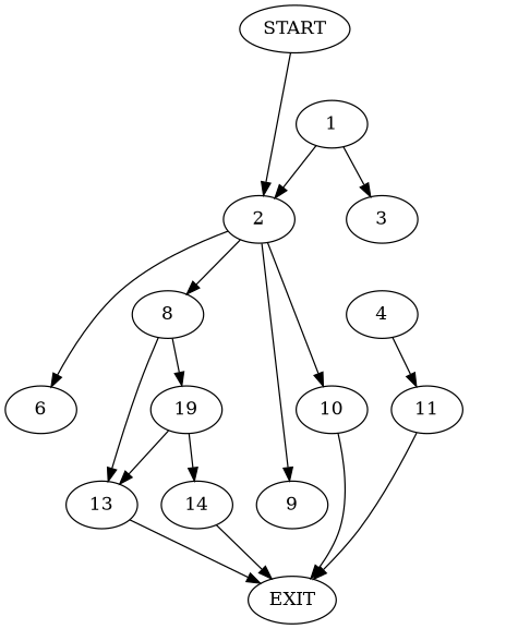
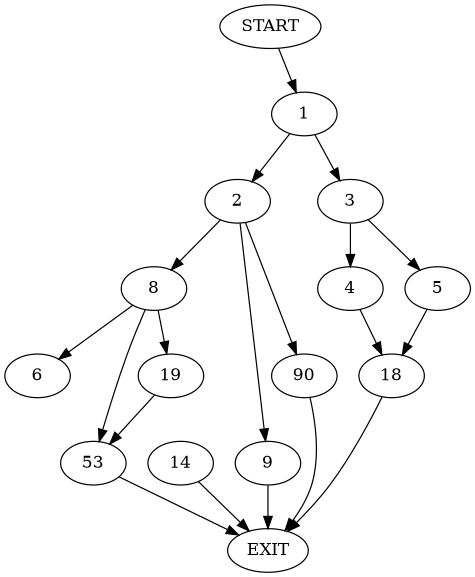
  digraph {
    n1 [label=START]
    1
    2
    3
    n5 [label=EXIT]
    6
    8
    9
-   10
+   10 [label=90]
    4
+   5
    n12 [label=19]
-   13
-   11
+   13 [label=53]
+   11 [label=18]
    14
-   n1 -> 2
+   n1 -> 1
    1 -> 2
    1 -> 3
-   2 -> 6
+   8 -> 6
    2 -> 8
    2 -> 9
    2 -> 10
+   3 -> 4
+   3 -> 5
    8 -> n12
    8 -> 13
+   9 -> n5
    10 -> n5
    4 -> 11
+   5 -> 11
    n12 -> 13
-   n12 -> 14
    13 -> n5
    11 -> n5
    14 -> n5
  }
